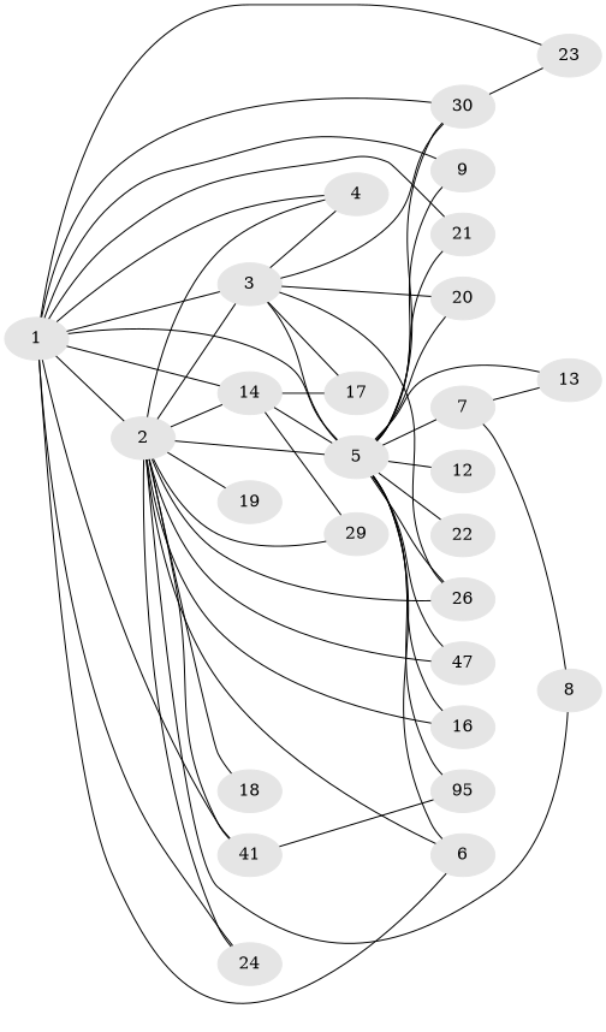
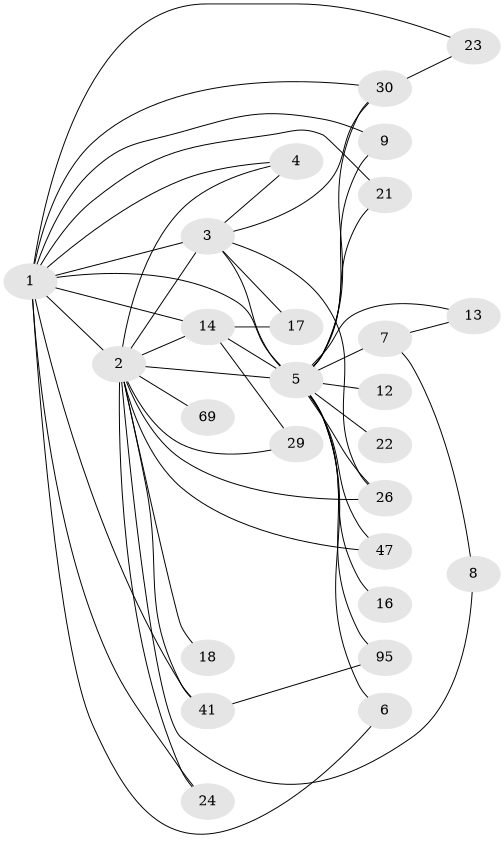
  graph {
    rankdir=LR
    node [color=gray90 style=filled]
    edge [weight=1.0]
    1
    2
    3
    4
    5
    6
    9
    n8 [label=30]
    n9 [label=41]
    14
    21
    23
    24
    8
    16
    18
-   19
+   19 [label=69]
    n18 [label=29]
    26
    n20 [label=47]
    17
-   20
    7
    12
    13
    n26 [label=95]
    22
    1 -- 2 [weight=7.0]
    1 -- 3 [weight=4.0]
    1 -- 4 [weight=4.0]
    1 -- 5 [weight=4.0]
    1 -- 6
    1 -- 9
    1 -- n8
    1 -- n9
    1 -- 14
    1 -- 21
    1 -- 23
    1 -- 24
    2 -- 3 [weight=5.0]
    2 -- 4 [weight=17.0]
    2 -- 5 [weight=6.0]
-   2 -- 6
    2 -- n9
    2 -- 14
    2 -- 24
    2 -- 8
-   2 -- 16
    2 -- 18 [weight=2.0]
    2 -- 19 [weight=2.0]
    2 -- n18
    2 -- 26
    2 -- n20
    3 -- 4 [weight=4.0]
    3 -- 5 [weight=4.0]
    3 -- n8 [weight=6.0]
    3 -- 26
    3 -- 17
-   3 -- 20
    5 -- 6
    5 -- 9
    5 -- n8 [weight=3.0]
    5 -- 21
    5 -- 16
    5 -- 26
    5 -- n20
-   5 -- 20
    5 -- 7
    5 -- 12 [weight=2.0]
    5 -- 13
    5 -- n26
    5 -- 22
    n8 -- 23
    n9 -- n26
    14 -- 5 [weight=4.0]
    14 -- n18
    14 -- 17
    7 -- 8
    7 -- 13
  }
